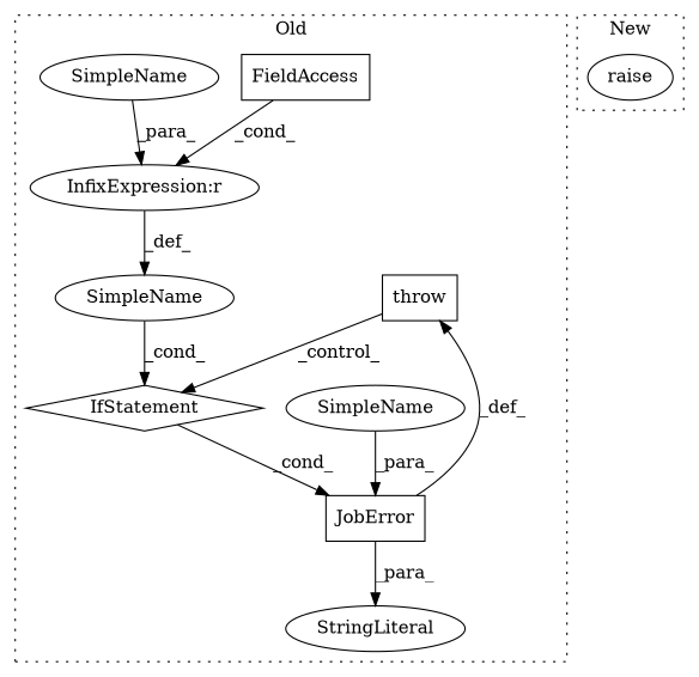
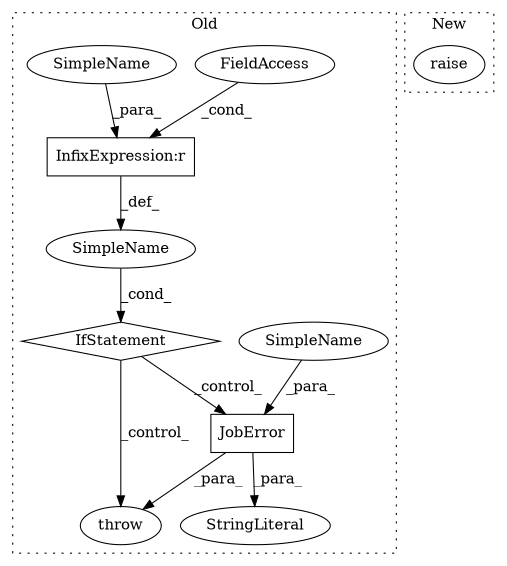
  digraph {
    node [a=42 l=4 shape=ellipse]
-   n1 [a=53 l=6 label=throw s=10203 shape=box]
+   n1 [a=53 l=6 label=throw s=10203]
    n2 [a=25 l="4,2" label=IfStatement s="10170,10193" shape=diamond]
    n3 [label=SimpleName l=""]
-   n4 [a=27 label="InfixExpression:r" s=10185]
-   n5 [a=22 l=11 label=FieldAccess s=10174 shape=box]
+   n4 [a=27 label="InfixExpression:r" s=10185 shape=box]
+   n5 [a=22 l=11 label=FieldAccess s=10174]
    n6 [a=32 l="9,1" label=JobError s="10209,10256" shape=box]
    n7 [a=45 l=33 label=StringLiteral s=10218]
    n8 [label=SimpleName s=10252]
    n9 [label=SimpleName s=10189]
    n10 [a=32 l=7 label=raise s=10089]
    subgraph cluster_1 {
      label=Old
      style=dotted
      n1
      n2
      n3
      n4
      n5
      n6
      n7
      n8
      n9
    }
    subgraph cluster_2 {
      label=New
      style=dotted
      n10
    }
-   n1 -> n2 [label=_control_]
-   n2 -> n6 [label=_cond_]
+   n2 -> n1 [label=_control_]
+   n2 -> n6 [label=_control_]
    n3 -> n2 [label=_cond_]
    n4 -> n3 [label=_def_]
    n5 -> n4 [label=_cond_]
-   n6 -> n1 [label=_def_]
+   n6 -> n1 [label=_para_]
    n6 -> n7 [label=_para_]
    n8 -> n6 [label=_para_]
    n9 -> n4 [label=_para_]
  }
